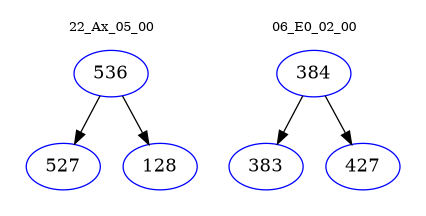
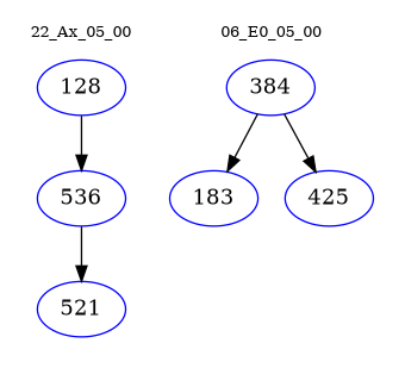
  digraph {
    node [color=blue]
    edge [color=black]
    n1 [label=536]
-   n2 [label=527]
+   n2 [label=521]
    n3 [label=128]
    n4 [label=384]
-   n5 [label=383]
-   n6 [label=427]
+   n5 [label=183]
+   n6 [label=425]
    subgraph cluster_1 {
      color=white
      fontsize=10
      label="22_Ax_05_00"
      n1
      n2
      n3
    }
    subgraph cluster_2 {
      color=white
      fontsize=10
-     label="06_E0_02_00"
+     label="06_E0_05_00"
      n4
      n5
      n6
    }
    n1 -> n2
-   n1 -> n3
+   n3 -> n1
    n4 -> n5
    n4 -> n6
  }
